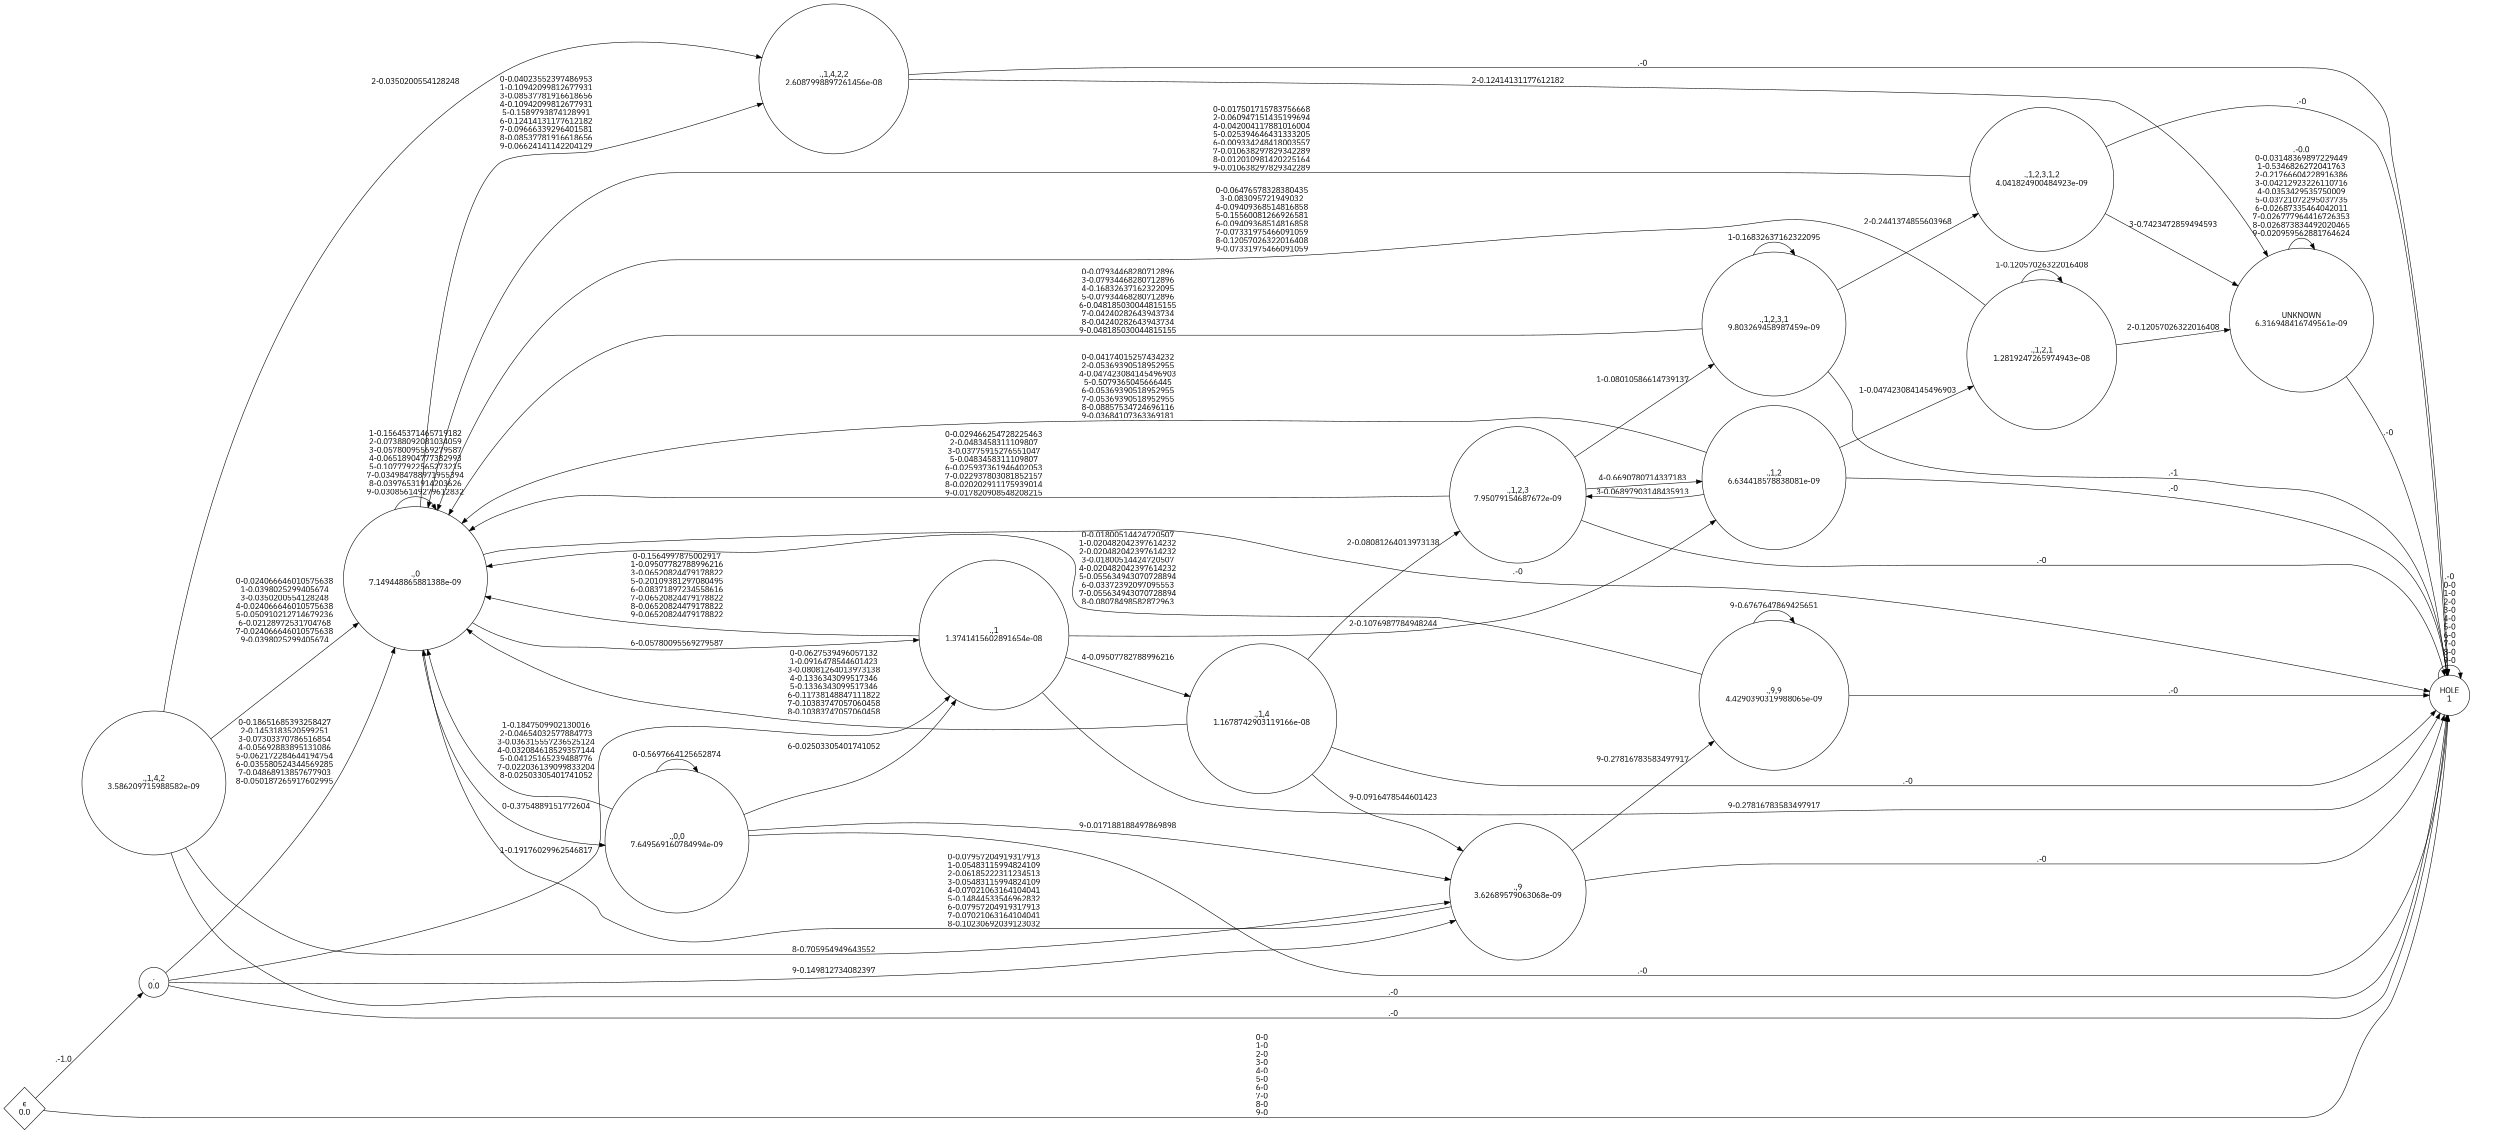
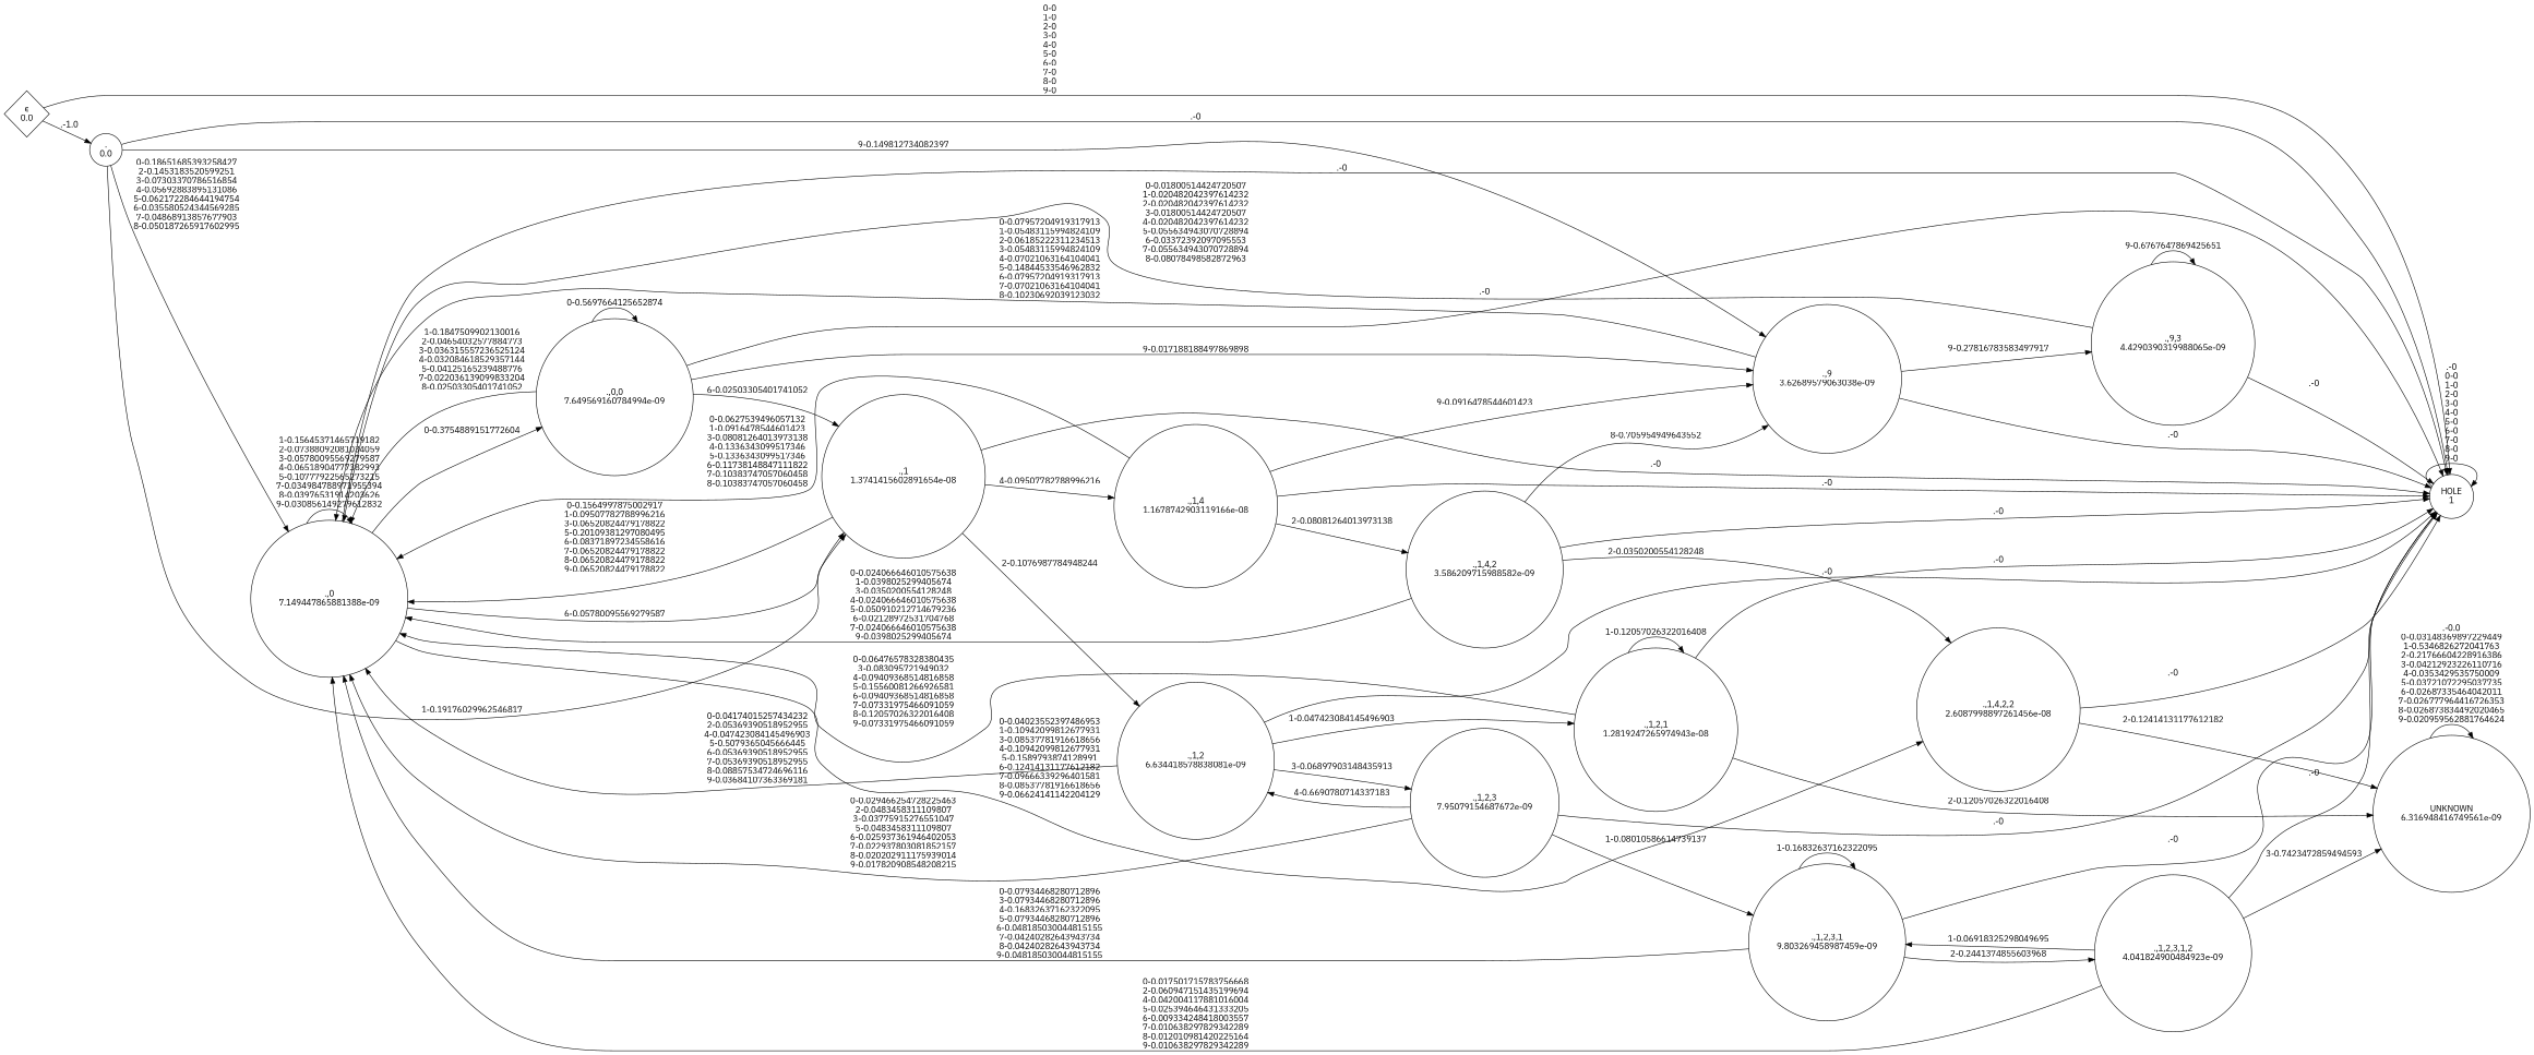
  digraph {
    fontname="IBM Plex Sans"
    rankdir=LR
    node [fontname="IBM Plex Sans" shape=circle]
    edge [fontname="IBM Plex Sans"]
    n1 [label=".\n0.0"]
-   n2 [label=".,0\n7.149448865881388e-09"]
+   n2 [label=".,0\n7.149447865881388e-09"]
    n3 [label=".,1\n1.3741415602891654e-08"]
-   n4 [label=".,9\n3.62689579063068e-09"]
+   n4 [label=".,9\n3.62689579063038e-09"]
    n5 [label="HOLE\n1"]
    n6 [label=".,0,0\n7.649569160784994e-09"]
    n7 [label=".,1,4,2,2\n2.6087998897261456e-08"]
    n8 [label=".,1,2\n6.634418578838081e-09"]
    n9 [label=".,1,4\n1.1678742903119166e-08"]
-   n10 [label=".,9,9\n4.4290390319988065e-09"]
+   n10 [label=".,9,3\n4.4290390319988065e-09"]
    n11 [label=".,1,2,1\n1.2819247265974943e-08"]
    n12 [label=".,1,2,3\n7.95079154687672e-09"]
    n13 [label=".,1,4,2\n3.586209715988582e-09"]
    n14 [label="UNKNOWN\n6.316948416749561e-09"]
    n15 [label=".,1,2,3,1\n9.803269458987459e-09"]
    n16 [label=".,1,2,3,1,2\n4.041824900484923e-09"]
    n17 [label="ϵ\n0.0" shape=diamond]
    n1 -> n2 [label="0-0.18651685393258427\n2-0.1453183520599251\n3-0.07303370786516854\n4-0.05692883895131086\n5-0.062172284644194754\n6-0.035580524344569285\n7-0.04868913857677903\n8-0.050187265917602995"]
    n1 -> n3 [label="1-0.19176029962546817"]
    n1 -> n4 [label="9-0.149812734082397"]
    n1 -> n5 [label=".-0"]
    n2 -> n2 [label="1-0.15645371465719182\n2-0.07388092081034059\n3-0.05780095569279587\n4-0.06518904777382993\n5-0.10777922565273215\n7-0.034984788971955394\n8-0.03976531914203626\n9-0.030856149279612832"]
    n2 -> n3 [label="6-0.05780095569279587"]
    n2 -> n5 [label=".-0"]
    n2 -> n6 [label="0-0.3754889151772604"]
    n2 -> n7 [label="0-0.04023552397486953\n1-0.10942099812677931\n3-0.08537781916618656\n4-0.10942099812677931\n5-0.1589793874128991\n6-0.12414131177612182\n7-0.09666339296401581\n8-0.08537781916618656\n9-0.06624141142204129"]
    n3 -> n2 [label="0-0.1564997875002917\n1-0.09507782788996216\n3-0.06520824479178822\n5-0.20109381297080495\n6-0.08371897234558616\n7-0.06520824479178822\n8-0.06520824479178822\n9-0.06520824479178822"]
-   n3 -> n5 [label="9-0.27816783583497917"]
+   n3 -> n5 [label=".-0"]
    n3 -> n8 [label="2-0.1076987784948244"]
    n3 -> n9 [label="4-0.09507782788996216"]
    n4 -> n2 [label="0-0.07957204919317913\n1-0.05483115994824109\n2-0.06185222311234513\n3-0.05483115994824109\n4-0.07021063164104041\n5-0.14844533546962832\n6-0.07957204919317913\n7-0.07021063164104041\n8-0.10230692039123032"]
    n4 -> n5 [label=".-0"]
    n4 -> n10 [label="9-0.27816783583497917"]
    n5 -> n5 [label=".-0\n0-0\n1-0\n2-0\n3-0\n4-0\n5-0\n6-0\n7-0\n8-0\n9-0"]
    n6 -> n2 [label="1-0.1847509902130016\n2-0.04654032577884773\n3-0.036315557236525124\n4-0.032084618529357144\n5-0.04125165239488776\n7-0.022036139099833204\n8-0.02503305401741052"]
    n6 -> n3 [label="6-0.02503305401741052"]
    n6 -> n4 [label="9-0.017188188497869898"]
    n6 -> n5 [label=".-0"]
    n6 -> n6 [label="0-0.5697664125652874"]
    n7 -> n5 [label=".-0"]
    n7 -> n14 [label="2-0.12414131177612182"]
    n8 -> n2 [label="0-0.04174015257434232\n2-0.05369390518952955\n4-0.047423084145496903\n5-0.5079365045666445\n6-0.05369390518952955\n7-0.05369390518952955\n8-0.08857534724696116\n9-0.03684107363369181"]
    n8 -> n5 [label=".-0"]
    n8 -> n11 [label="1-0.047423084145496903"]
    n8 -> n12 [label="3-0.06897903148435913"]
    n9 -> n2 [label="0-0.0627539496057132\n1-0.0916478544601423\n3-0.08081264013973138\n4-0.1336343099517346\n5-0.1336343099517346\n6-0.11738148847111822\n7-0.10383747057060458\n8-0.10383747057060458"]
    n9 -> n4 [label="9-0.0916478544601423"]
    n9 -> n5 [label=".-0"]
-   n9 -> n12 [label="2-0.08081264013973138"]
+   n9 -> n13 [label="2-0.08081264013973138"]
    n10 -> n2 [label="0-0.01800514424720507\n1-0.020482042397614232\n2-0.020482042397614232\n3-0.01800514424720507\n4-0.020482042397614232\n5-0.055634943070728894\n6-0.03372392097095553\n7-0.055634943070728894\n8-0.08078498582872963"]
    n10 -> n5 [label=".-0"]
    n10 -> n10 [label="9-0.6767647869425651"]
    n11 -> n2 [label="0-0.06476578328380435\n3-0.083095721949032\n4-0.09409368514816858\n5-0.15560081266926581\n6-0.09409368514816858\n7-0.07331975466091059\n8-0.12057026322016408\n9-0.07331975466091059"]
-   n14 -> n5 [label=".-0"]
+   n11 -> n5 [label=".-0"]
    n11 -> n11 [label="1-0.12057026322016408"]
    n11 -> n14 [label="2-0.12057026322016408"]
    n12 -> n2 [label="0-0.029466254728225463\n2-0.0483458311109807\n3-0.03775915276551047\n5-0.0483458311109807\n6-0.025937361946402053\n7-0.022937803081852157\n8-0.020202911175939014\n9-0.017820908548208215"]
    n12 -> n5 [label=".-0"]
    n12 -> n8 [label="4-0.6690780714337183"]
    n12 -> n15 [label="1-0.08010586614739137"]
    n13 -> n2 [label="0-0.024066646010575638\n1-0.0398025299405674\n3-0.0350200554128248\n4-0.024066646010575638\n5-0.050910212714679236\n6-0.02128972531704768\n7-0.024066646010575638\n9-0.0398025299405674"]
    n13 -> n4 [label="8-0.705954949643552"]
    n13 -> n5 [label=".-0"]
    n13 -> n7 [label="2-0.0350200554128248"]
    n14 -> n14 [label=".-0.0\n0-0.03148369897229449\n1-0.5346826272041763\n2-0.21766604228916386\n3-0.04212923226110716\n4-0.0353429535750009\n5-0.03721072295037735\n6-0.02687335464042011\n7-0.026777964416726353\n8-0.026873834492020465\n9-0.020959562881764624"]
    n15 -> n2 [label="0-0.07934468280712896\n3-0.07934468280712896\n4-0.16832637162322095\n5-0.07934468280712896\n6-0.048185030044815155\n7-0.04240282643943734\n8-0.04240282643943734\n9-0.048185030044815155"]
-   n15 -> n5 [label=".-1"]
+   n15 -> n5 [label=".-0"]
    n15 -> n15 [label="1-0.16832637162322095"]
    n15 -> n16 [label="2-0.2441374855603968"]
    n16 -> n2 [label="0-0.017501715783756668\n2-0.060947151435199694\n4-0.042004117881016004\n5-0.025394646431333205\n6-0.009334248418003557\n7-0.010638297829342289\n8-0.012010981420225164\n9-0.010638297829342289"]
    n16 -> n5 [label=".-0"]
    n16 -> n14 [label="3-0.7423472859494593"]
+   n16 -> n15 [label="1-0.06918325298049695"]
    n17 -> n1 [label=".-1.0"]
    n17 -> n5 [label="0-0\n1-0\n2-0\n3-0\n4-0\n5-0\n6-0\n7-0\n8-0\n9-0"]
  }
